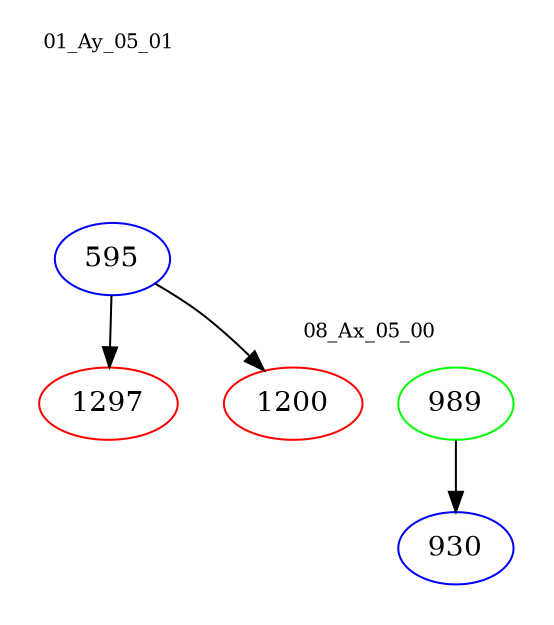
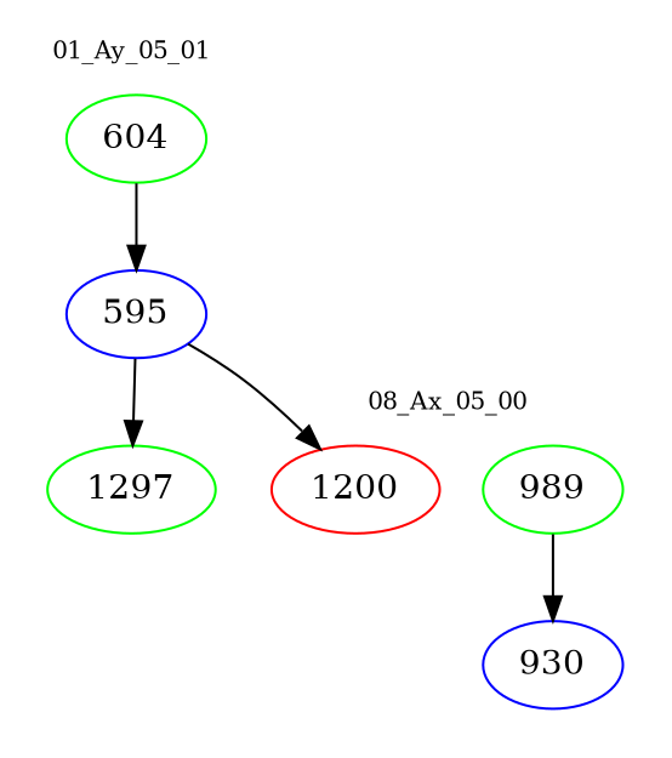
  digraph {
    node [color=green]
    edge [color=black]
+   n1 [label=604]
    n2 [color=blue label=595]
-   n3 [color=red label=1297]
+   n3 [label=1297]
    n4 [label=989]
    n5 [color=blue label=930]
    n6 [color=red label=1200]
    subgraph cluster_1 {
      color=white
      fontsize=10
      label="01_Ay_05_01"
+     n1
      n2
      n3
    }
    subgraph cluster_2 {
      color=white
      fontsize=10
      label="08_Ax_05_00"
      n4
      n5
      n6
    }
+   n1 -> n2
    n2 -> n3
    n2 -> n6
    n4 -> n5
  }
